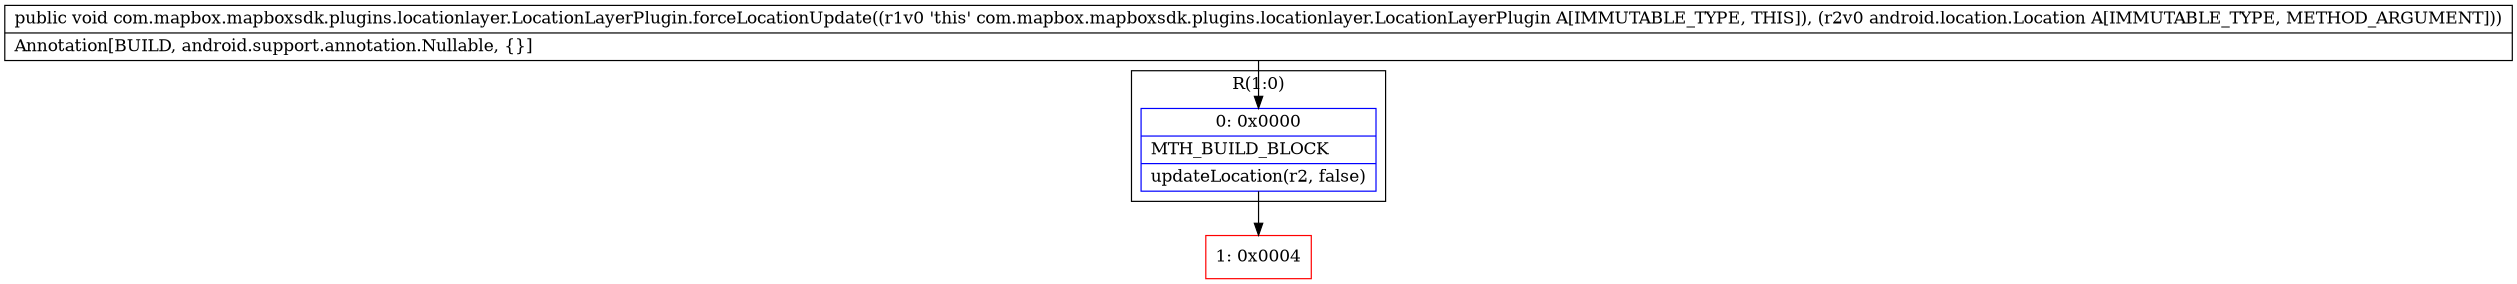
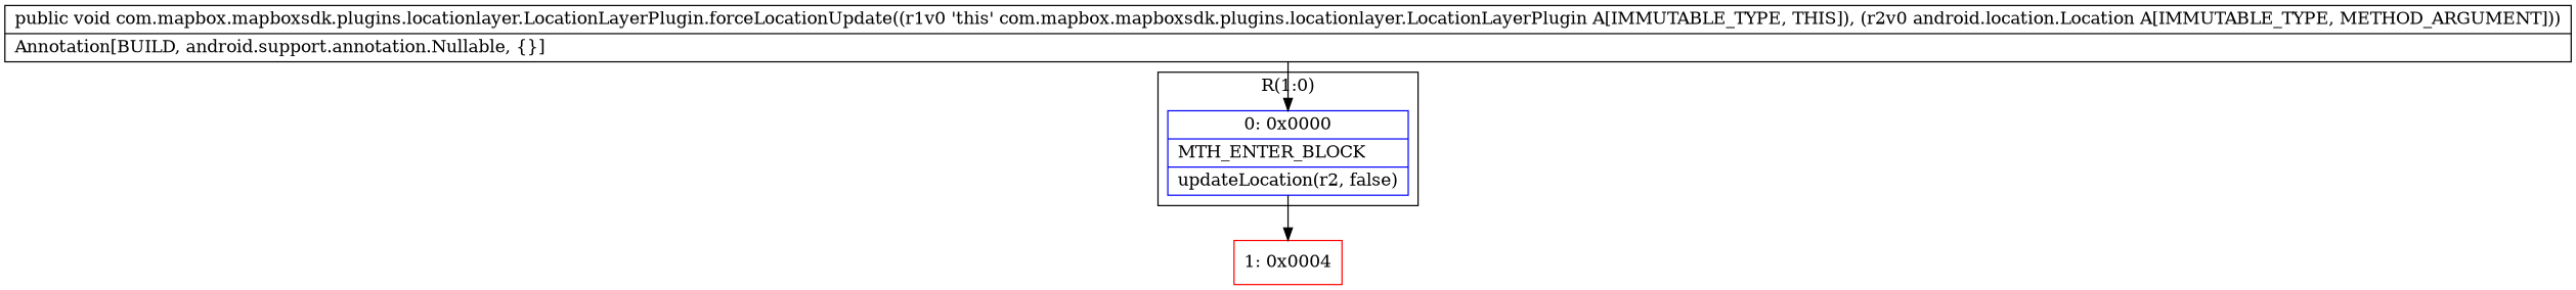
  digraph {
    node [shape=record]
-   n1 [color=blue label="{0\:\ 0x0000|MTH_BUILD_BLOCK\l|updateLocation(r2, false)\l}"]
+   n1 [color=blue label="{0\:\ 0x0000|MTH_ENTER_BLOCK\l|updateLocation(r2, false)\l}"]
    n2 [color=red label="{1\:\ 0x0004}"]
    n3 [label="{public void com.mapbox.mapboxsdk.plugins.locationlayer.LocationLayerPlugin.forceLocationUpdate((r1v0 'this' com.mapbox.mapboxsdk.plugins.locationlayer.LocationLayerPlugin A[IMMUTABLE_TYPE, THIS]), (r2v0 android.location.Location A[IMMUTABLE_TYPE, METHOD_ARGUMENT]))  | Annotation[BUILD, android.support.annotation.Nullable, \{\}]\l}"]
    subgraph cluster_1 {
      label="R(1:0)"
      n1
    }
    n1 -> n2
    n3 -> n1
  }
